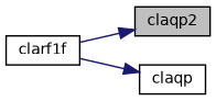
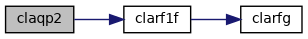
  digraph {
    rankdir=LR
    node [color=black fillcolor=white fontname=Helvetica fontsize=10 shape=record style=filled]
    edge [color=midnightblue fontname=Helvetica fontsize=10 labelfontname=Helvetica labelfontsize=10 style=solid]
    n1 [fillcolor=grey75 fontcolor=black height=0.2 label=claqp2 width=0.4]
    n2 [height=0.2 label=clarf1f width=0.4]
-   n3 [height=0.2 label=claqp width=0.4]
-   n2 -> n1
+   n3 [height=0.2 label=clarfg width=0.4]
+   n1 -> n2
    n2 -> n3
  }
